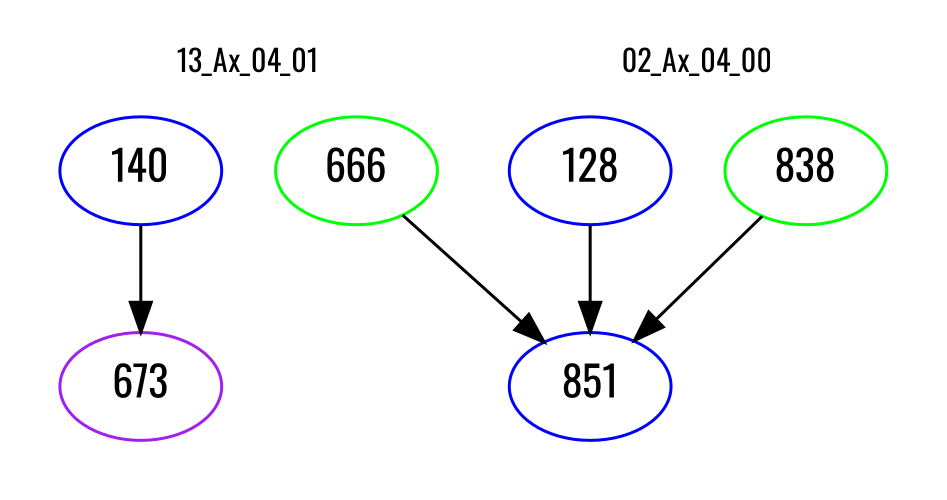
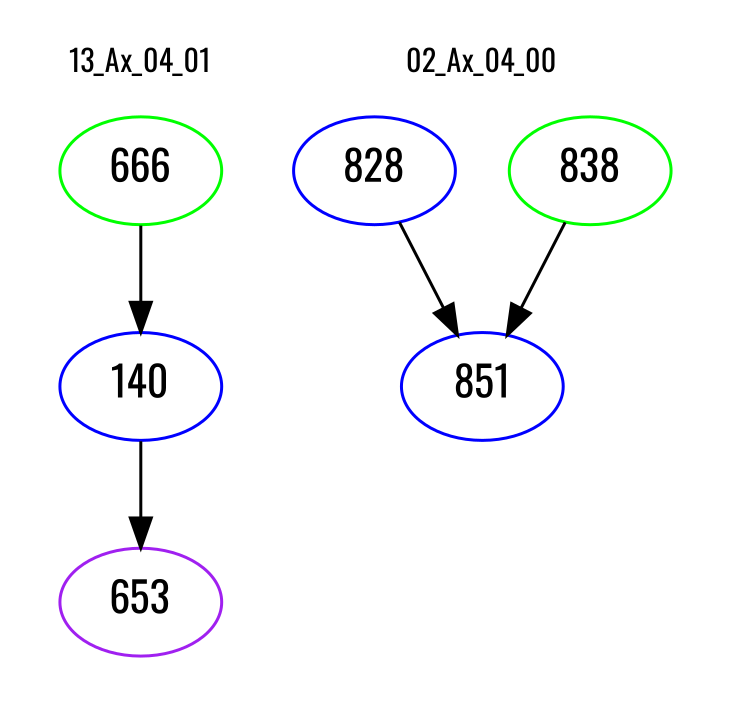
  digraph {
    fontname=Oswald
    node [color=blue fontname=Oswald]
    edge [color=black fontname=Oswald]
    n1 [color=green label=666]
    n2 [label=140]
-   n3 [color=purple label=673]
+   n3 [color=purple label=653]
    n4 [color=green label=838]
-   n5 [label=128]
+   n5 [label=828]
    n6 [label=851]
    subgraph cluster_1 {
      color=white
      fontsize=10
      label="13_Ax_04_01"
      n1
      n2
      n3
    }
    subgraph cluster_2 {
      color=white
      fontsize=10
      label="02_Ax_04_00"
      n4
      n5
      n6
    }
-   n1 -> n6
+   n1 -> n2
    n2 -> n3
    n4 -> n6
    n5 -> n6
  }
